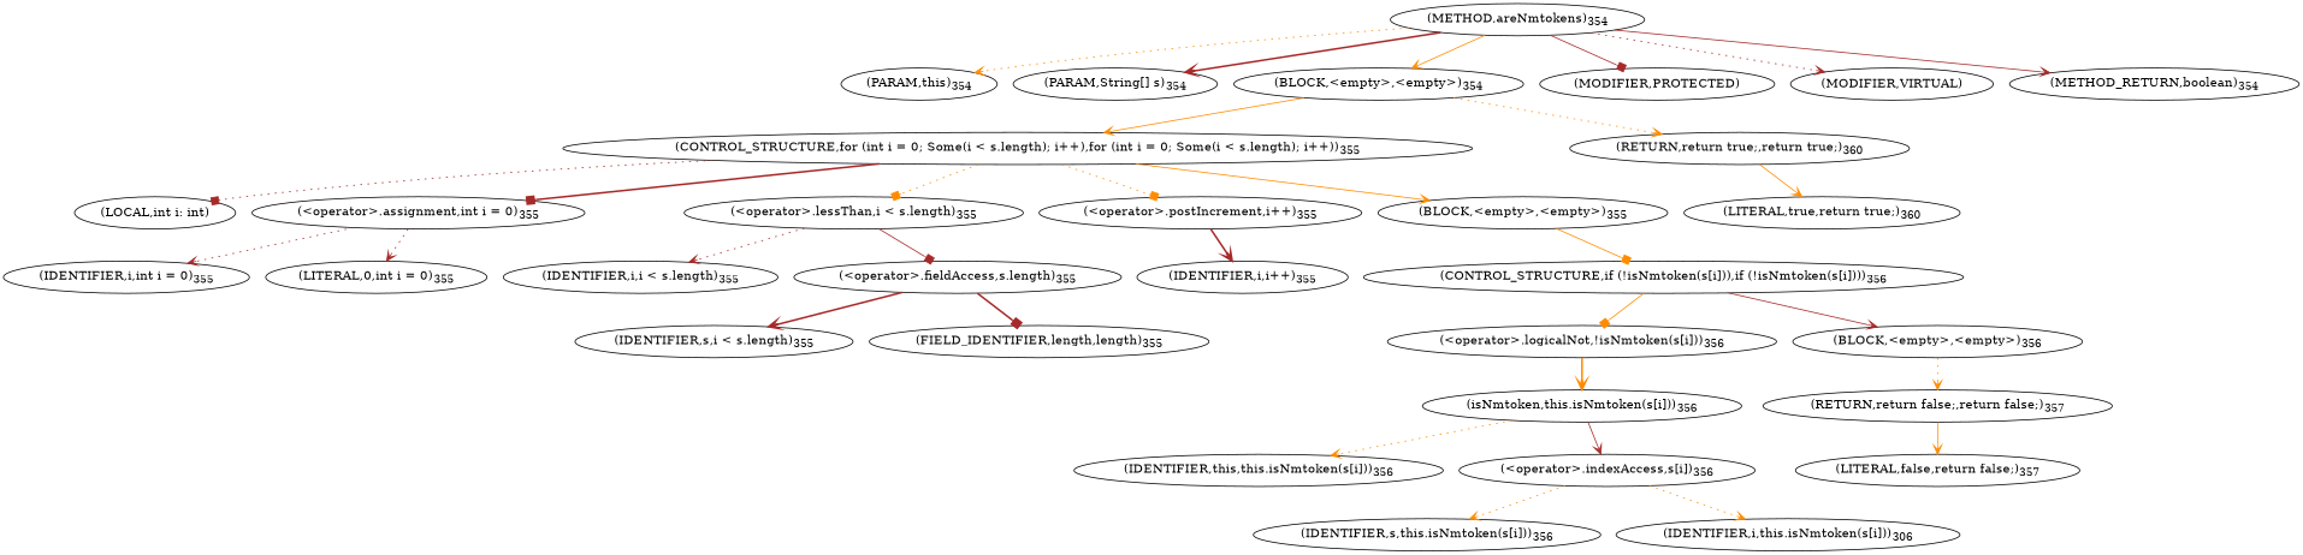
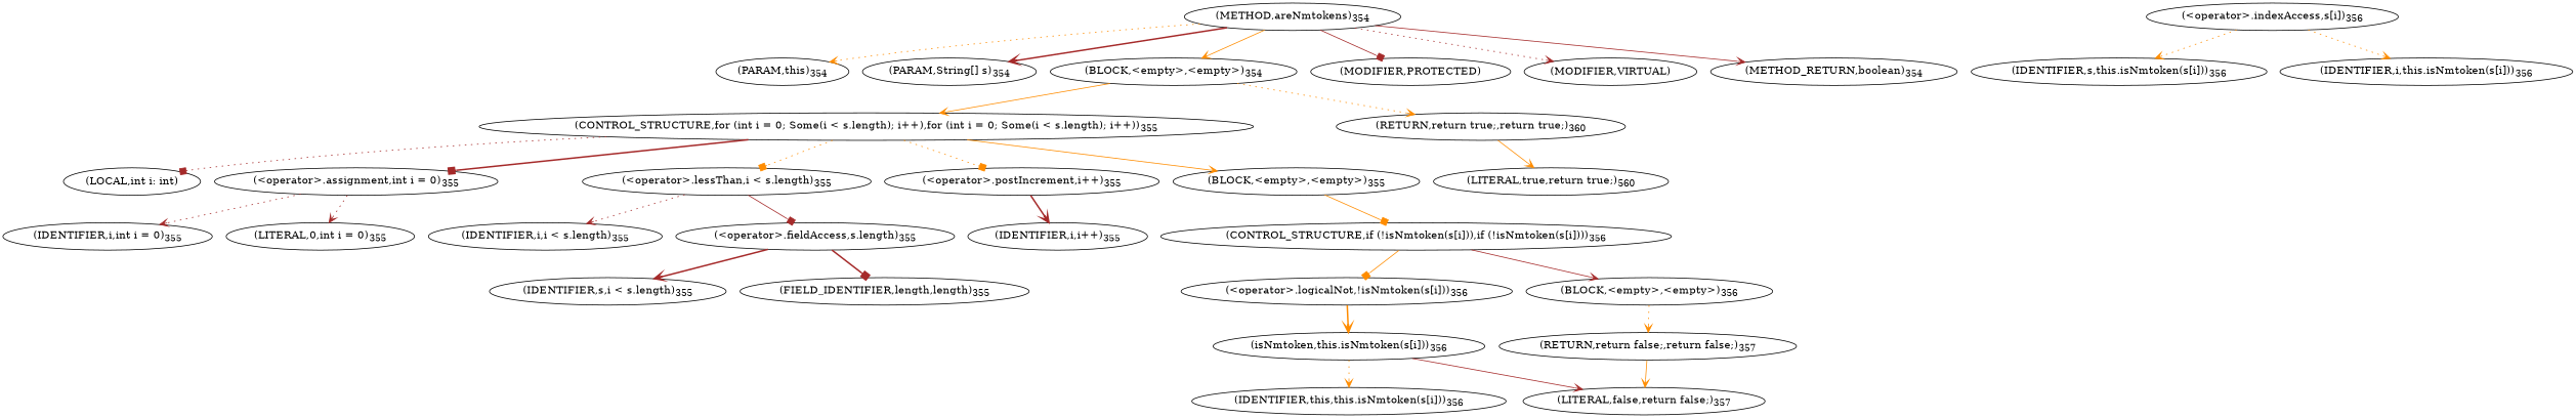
  digraph {
    edge [arrowhead=vee color=darkorange style=dotted]
    n1 [label=<(METHOD,areNmtokens)<SUB>354</SUB>>]
    n2 [label=<(PARAM,this)<SUB>354</SUB>>]
    n3 [label=<(PARAM,String[] s)<SUB>354</SUB>>]
    n4 [label=<(BLOCK,&lt;empty&gt;,&lt;empty&gt;)<SUB>354</SUB>>]
    n5 [label=<(MODIFIER,PROTECTED)>]
    n6 [label=<(MODIFIER,VIRTUAL)>]
    n7 [label=<(METHOD_RETURN,boolean)<SUB>354</SUB>>]
    n8 [label=<(CONTROL_STRUCTURE,for (int i = 0; Some(i &lt; s.length); i++),for (int i = 0; Some(i &lt; s.length); i++))<SUB>355</SUB>>]
    n9 [label=<(RETURN,return true;,return true;)<SUB>360</SUB>>]
    n10 [label=<(LOCAL,int i: int)>]
    n11 [label=<(&lt;operator&gt;.assignment,int i = 0)<SUB>355</SUB>>]
    n12 [label=<(&lt;operator&gt;.lessThan,i &lt; s.length)<SUB>355</SUB>>]
    n13 [label=<(&lt;operator&gt;.postIncrement,i++)<SUB>355</SUB>>]
    n14 [label=<(BLOCK,&lt;empty&gt;,&lt;empty&gt;)<SUB>355</SUB>>]
-   n15 [label=<(LITERAL,true,return true;)<SUB>360</SUB>>]
+   n15 [label=<(LITERAL,true,return true;)<SUB>560</SUB>>]
    n16 [label=<(IDENTIFIER,i,int i = 0)<SUB>355</SUB>>]
    n17 [label=<(LITERAL,0,int i = 0)<SUB>355</SUB>>]
    n18 [label=<(IDENTIFIER,i,i &lt; s.length)<SUB>355</SUB>>]
    n19 [label=<(&lt;operator&gt;.fieldAccess,s.length)<SUB>355</SUB>>]
    n20 [label=<(IDENTIFIER,i,i++)<SUB>355</SUB>>]
    n21 [label=<(CONTROL_STRUCTURE,if (!isNmtoken(s[i])),if (!isNmtoken(s[i])))<SUB>356</SUB>>]
    n22 [label=<(IDENTIFIER,s,i &lt; s.length)<SUB>355</SUB>>]
    n23 [label=<(FIELD_IDENTIFIER,length,length)<SUB>355</SUB>>]
    n24 [label=<(&lt;operator&gt;.logicalNot,!isNmtoken(s[i]))<SUB>356</SUB>>]
    n25 [label=<(BLOCK,&lt;empty&gt;,&lt;empty&gt;)<SUB>356</SUB>>]
    n26 [label=<(isNmtoken,this.isNmtoken(s[i]))<SUB>356</SUB>>]
    n27 [label=<(RETURN,return false;,return false;)<SUB>357</SUB>>]
    n28 [label=<(IDENTIFIER,this,this.isNmtoken(s[i]))<SUB>356</SUB>>]
    n29 [label=<(&lt;operator&gt;.indexAccess,s[i])<SUB>356</SUB>>]
    n30 [label=<(IDENTIFIER,s,this.isNmtoken(s[i]))<SUB>356</SUB>>]
-   n31 [label=<(IDENTIFIER,i,this.isNmtoken(s[i]))<SUB>306</SUB>>]
+   n31 [label=<(IDENTIFIER,i,this.isNmtoken(s[i]))<SUB>356</SUB>>]
    n32 [label=<(LITERAL,false,return false;)<SUB>357</SUB>>]
    n1 -> n2
    n1 -> n3 [color=brown style=bold]
    n1 -> n4 [style=solid]
    n1 -> n5 [arrowhead=box color=brown style=solid]
    n1 -> n6 [color=brown]
    n1 -> n7 [color=brown style=solid]
    n4 -> n8 [style=solid]
    n4 -> n9
    n8 -> n10 [arrowhead=box color=brown]
    n8 -> n11 [arrowhead=box color=brown style=bold]
    n8 -> n12 [arrowhead=box]
    n8 -> n13 [arrowhead=box]
    n8 -> n14 [style=solid]
    n9 -> n15 [style=solid]
    n11 -> n16 [color=brown]
    n11 -> n17 [color=brown]
    n12 -> n18 [color=brown]
    n12 -> n19 [arrowhead=box color=brown style=solid]
    n13 -> n20 [color=brown style=bold]
    n14 -> n21 [arrowhead=box style=solid]
    n19 -> n22 [color=brown style=bold]
    n19 -> n23 [arrowhead=box color=brown style=bold]
    n21 -> n24 [arrowhead=box style=solid]
    n21 -> n25 [color=brown style=solid]
    n24 -> n26 [style=bold]
    n25 -> n27
    n26 -> n28
-   n26 -> n29 [color=brown style=solid]
+   n26 -> n32 [color=brown style=solid]
    n27 -> n32 [style=solid]
    n29 -> n30
    n29 -> n31
  }
